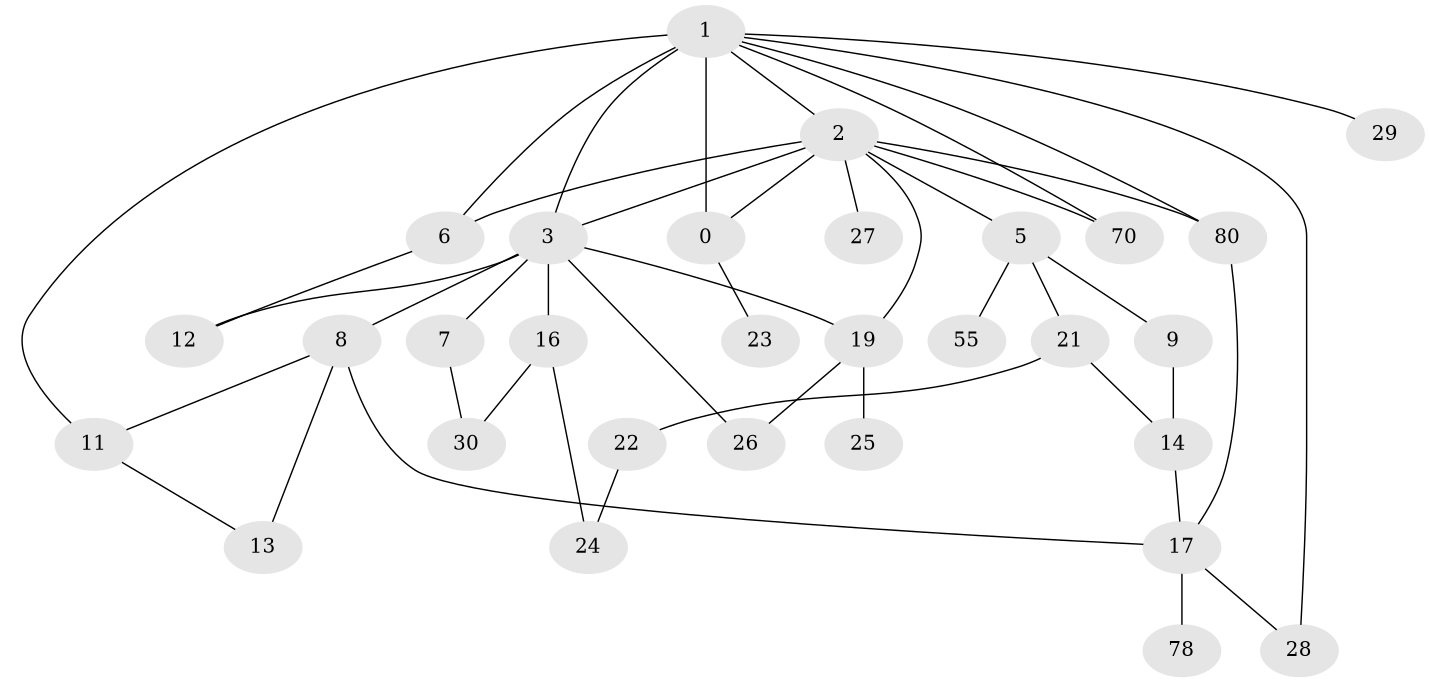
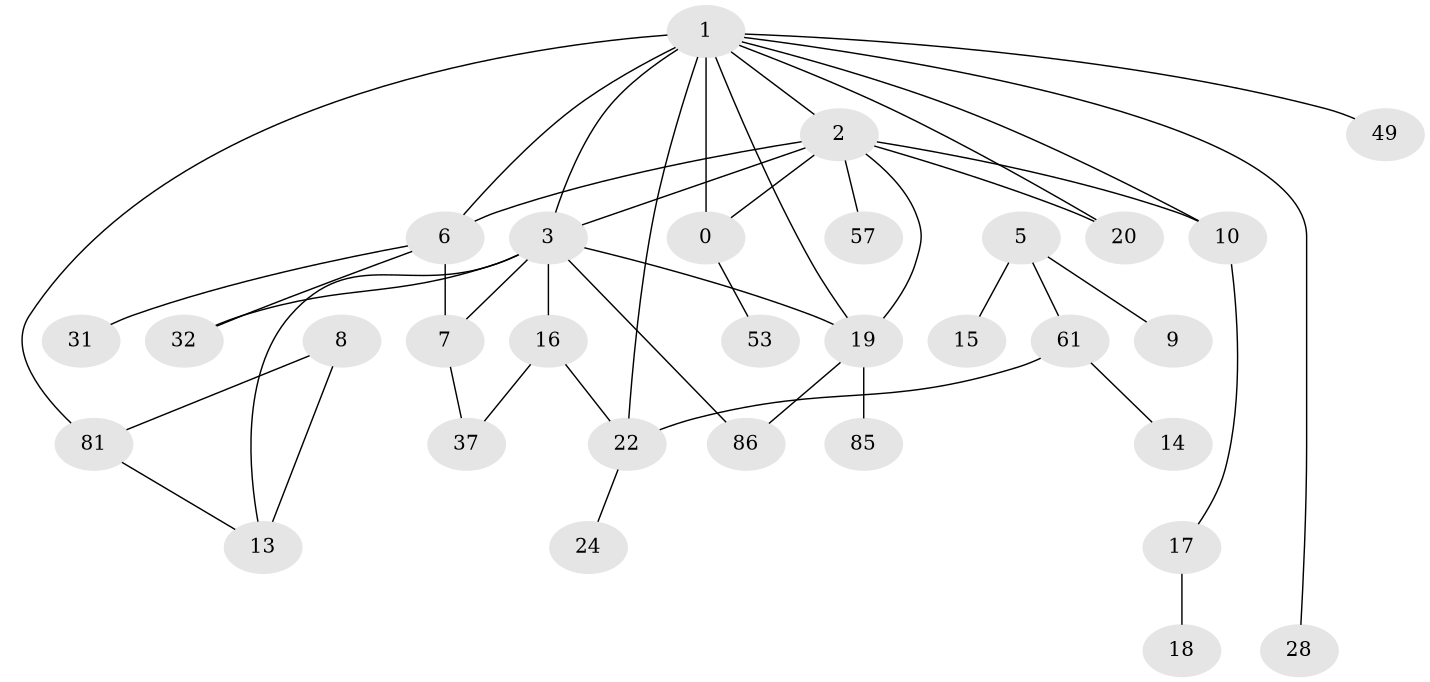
  graph {
    node [color=gray90 style=filled]
    edge [weight=1.0]
    1
    2
    3
    n4 [label=0]
    6
-   10 [label=80]
-   11
+   10
+   11 [label=81]
    19
-   20 [label=70]
+   20
    22
    28
-   29
+   29 [label=49]
    5
-   27
-   12
+   27 [label=57]
+   12 [label=32]
    7
    8
    16
-   26
-   23
+   26 [label=86]
+   23 [label=53]
+   31
    17
    13
-   25
+   25 [label=85]
    24
    9
-   15 [label=55]
-   21
-   30
+   15
+   21 [label=61]
+   30 [label=37]
    14
-   18 [label=78]
+   18
    1 -- 2
    1 -- 3
    1 -- n4 [weight=2.0]
    1 -- 6
    1 -- 10
    1 -- 11 [weight=2.0]
+   1 -- 19
    1 -- 20
+   1 -- 22
    1 -- 28
    1 -- 29
    2 -- 3
    2 -- n4
    2 -- 6 [weight=7.0]
    2 -- 10
    2 -- 19
    2 -- 20
-   2 -- 5
    2 -- 27
    3 -- 19
    3 -- 12
    3 -- 7 [weight=7.0]
-   3 -- 8
+   3 -- 13
    3 -- 16
    3 -- 26
    n4 -- 23 [weight=3.0]
    6 -- 12
+   6 -- 7 [weight=2.0]
+   6 -- 31
    10 -- 17
    11 -- 13
    19 -- 26
    19 -- 25
    22 -- 24
    5 -- 9
    5 -- 15 [weight=2.0]
    5 -- 21
    7 -- 30
    8 -- 11
-   8 -- 17
    8 -- 13
-   16 -- 24
+   16 -- 22
    16 -- 30
-   17 -- 28
    17 -- 18
-   9 -- 14
    21 -- 22
    21 -- 14
-   14 -- 17
  }
